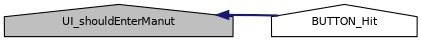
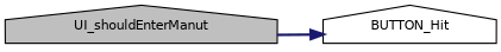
  digraph {
    rankdir=LR
    node [color=black fontname=Helvetica fontsize=10 shape=house style=filled]
    n1 [fillcolor=grey75 fontcolor=black height=0.2 label=UI_shouldEnterManut width=0.4]
    n2 [fillcolor=white height=0.2 label=BUTTON_Hit width=0.4]
-   n2 -> n1 [color=midnightblue fontname=Helvetica fontsize=10 labelfontname=Helvetica labelfontsize=10 style=bold]
+   n1 -> n2 [color=midnightblue fontname=Helvetica fontsize=10 labelfontname=Helvetica labelfontsize=10 style=bold]
  }
